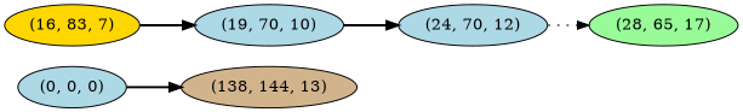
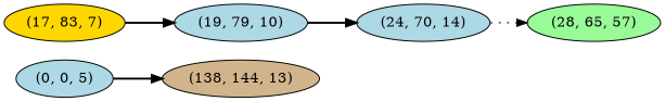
  digraph {
    rankdir=LR
    node [fillcolor=lightblue style=filled]
    edge [style=bold]
    n1 [fillcolor=tan label="(138, 144, 13)"]
-   "(0, 0, 0)"
-   "(16, 83, 7)" [fillcolor=gold]
-   "(19, 79, 10)" [label="(19, 70, 10)"]
-   "(24, 70, 14)" [label="(24, 70, 12)"]
-   "(28, 65, 17)" [fillcolor=palegreen]
+   "(0, 0, 0)" [label="(0, 0, 5)"]
+   "(16, 83, 7)" [fillcolor=gold label="(17, 83, 7)"]
+   "(19, 79, 10)"
+   "(24, 70, 14)"
+   "(28, 65, 17)" [fillcolor=palegreen label="(28, 65, 57)"]
    "(0, 0, 0)" -> n1
    "(16, 83, 7)" -> "(19, 79, 10)"
    "(19, 79, 10)" -> "(24, 70, 14)"
    "(24, 70, 14)" -> "(28, 65, 17)" [style=dotted]
  }
